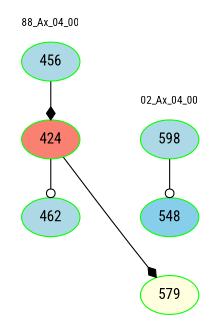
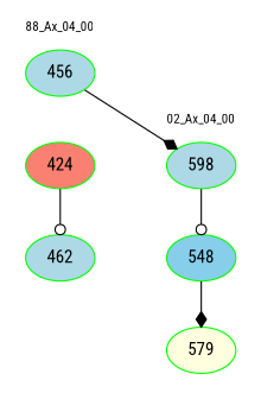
  digraph {
    fontname="Roboto Condensed"
    node [color=green fillcolor=lightblue fontname="Roboto Condensed" style=filled]
    edge [arrowhead=diamond color=black fontname="Roboto Condensed"]
    n1 [label=456]
    n2 [fillcolor=salmon label=424]
    n3 [label=462]
    n4 [label=598]
    n5 [fillcolor=skyblue label=548]
    n6 [fillcolor=lightyellow label=579]
    subgraph cluster_1 {
      color=white
      fontsize=10
      label="88_Ax_04_00"
      n1
      n2
      n3
    }
    subgraph cluster_2 {
      color=white
      fontsize=10
      label="02_Ax_04_00"
      n4
      n5
      n6
    }
-   n1 -> n2
+   n1 -> n4
    n2 -> n3 [arrowhead=odot]
    n4 -> n5 [arrowhead=odot]
-   n2 -> n6
+   n5 -> n6
  }
